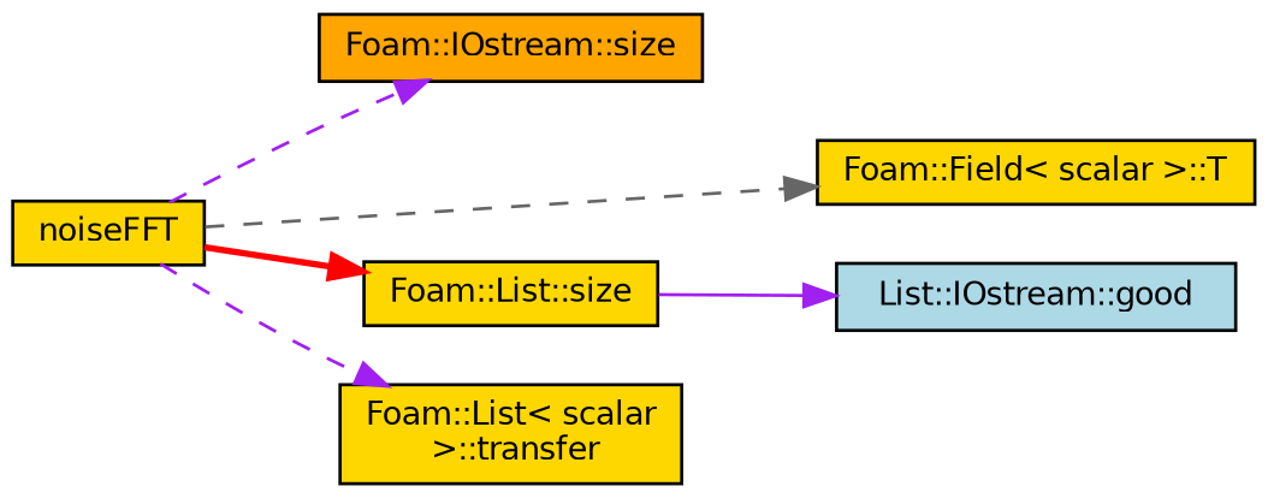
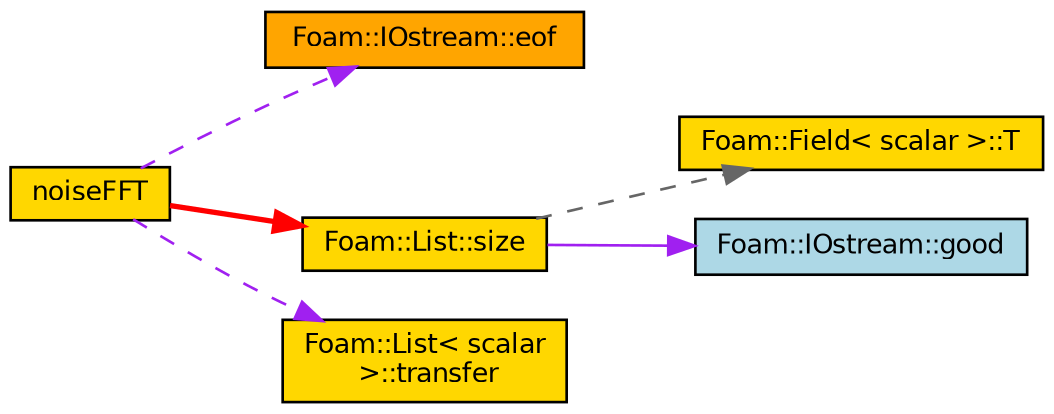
  digraph {
    rankdir=LR
    node [color=black fillcolor=gold fontname=Helvetica fontsize=10 shape=record style=filled]
    edge [color=purple fontname=Helvetica fontsize=10 labelfontname=Helvetica labelfontsize=10 style=dashed]
    n1 [fontcolor=black height=0.2 label=noiseFFT width=0.4]
-   n2 [fillcolor=orange height=0.2 label="Foam::IOstream::size" width=0.4]
+   n2 [fillcolor=orange height=0.2 label="Foam::IOstream::eof" width=0.4]
    n3 [height=0.2 label="Foam::List::size" width=0.4]
    n4 [height=0.2 label="Foam::Field\< scalar \>::T" width=0.4]
    n5 [height=0.2 label="Foam::List\< scalar\l \>::transfer" width=0.4]
-   n6 [fillcolor=lightblue height=0.2 label="List::IOstream::good" width=0.4]
+   n6 [fillcolor=lightblue height=0.2 label="Foam::IOstream::good" width=0.4]
    n1 -> n2
    n1 -> n3 [color=red style=bold]
-   n1 -> n4 [color=gray40]
+   n3 -> n4 [color=gray40]
    n1 -> n5
    n3 -> n6 [style=solid]
  }
